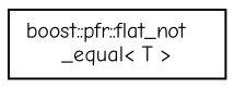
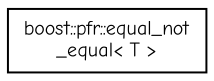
  digraph {
    rankdir=LR
    fontname="Comic Neue"
-   n1 [color=black fillcolor=white fontname="Comic Neue" fontsize=10 height=0.2 label="boost::pfr::flat_not\l_equal\< T \>" shape=record style=filled width=0.4]
+   n1 [color=black fillcolor=white fontname="Comic Neue" fontsize=10 height=0.2 label="boost::pfr::equal_not\l_equal\< T \>" shape=record style=filled width=0.4]
  }
